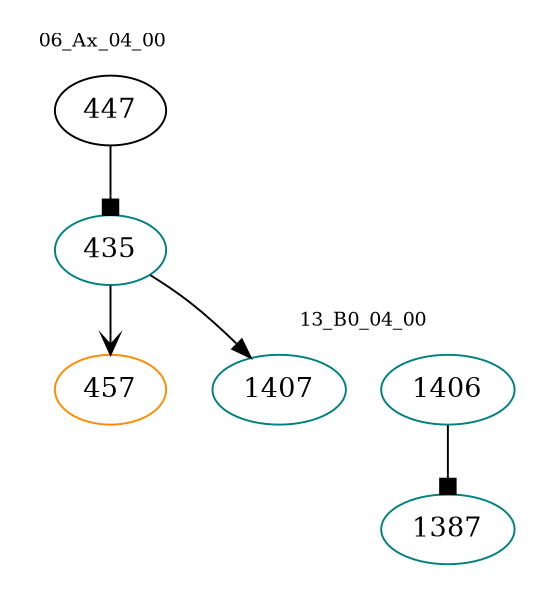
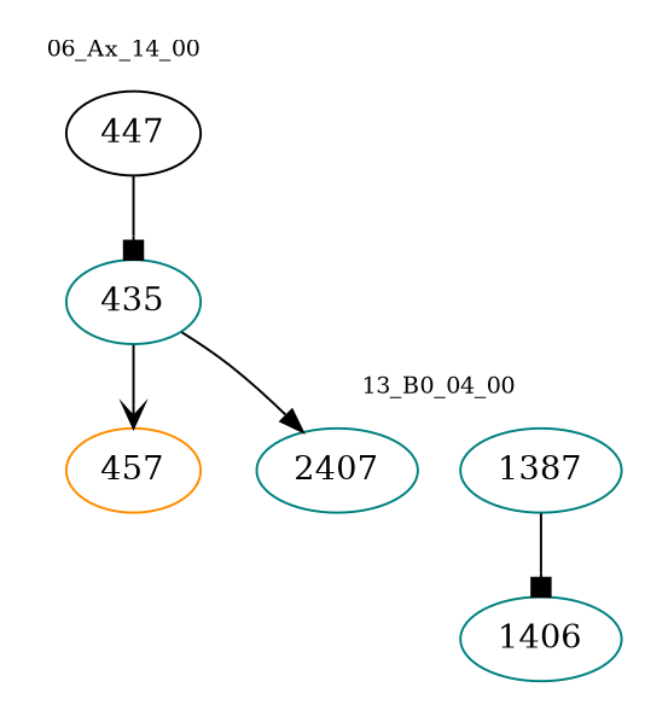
  digraph {
    node [color=teal]
    edge [arrowhead=box color=black]
    n1 [color=black label=447]
    n2 [label=435]
    n3 [color=darkorange label=457]
    n4 [label=1406]
    n5 [label=1387]
-   n6 [label=1407]
+   n6 [label=2407]
    subgraph cluster_1 {
      color=white
      fontsize=10
-     label="06_Ax_04_00"
+     label="06_Ax_14_00"
      n1
      n2
      n3
    }
    subgraph cluster_2 {
      color=white
      fontsize=10
      label="13_B0_04_00"
      n4
      n5
      n6
    }
    n1 -> n2
    n2 -> n3 [arrowhead=vee]
    n2 -> n6 [arrowhead=normal]
-   n4 -> n5
+   n5 -> n4
  }
